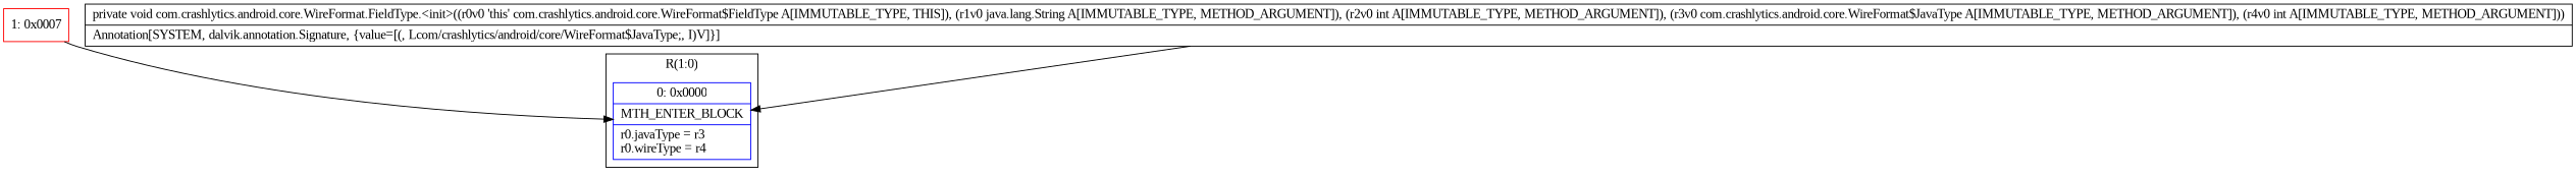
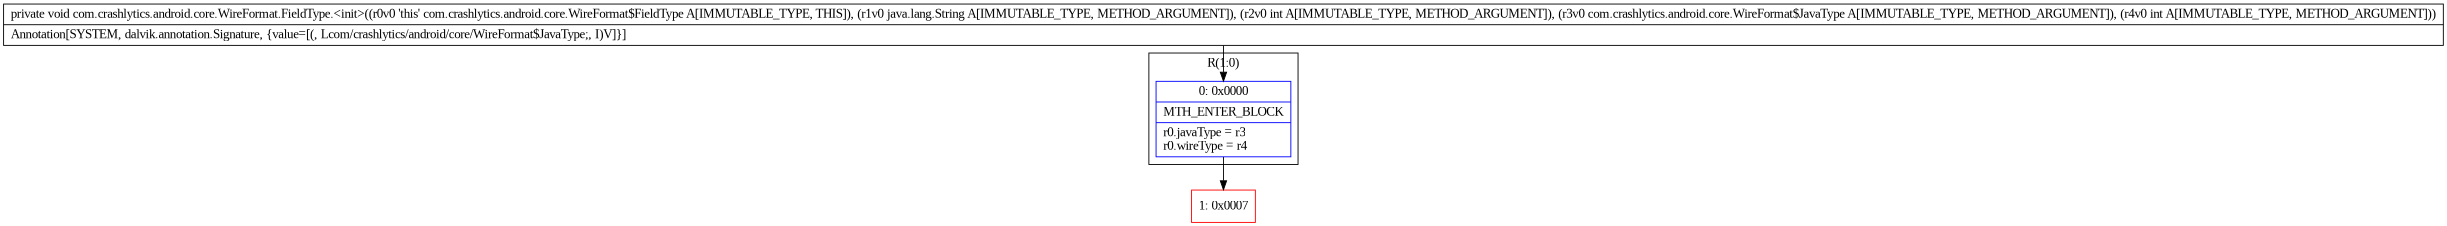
  digraph {
    fontname="Liberation Serif"
    node [shape=record fontname="Liberation Serif"]
    edge [fontname="Liberation Serif"]
    n1 [color=blue label="{0\:\ 0x0000|MTH_ENTER_BLOCK\l|r0.javaType = r3\lr0.wireType = r4\l}"]
    n2 [color=red label="{1\:\ 0x0007}"]
    n3 [label="{private void com.crashlytics.android.core.WireFormat.FieldType.\<init\>((r0v0 'this' com.crashlytics.android.core.WireFormat$FieldType A[IMMUTABLE_TYPE, THIS]), (r1v0 java.lang.String A[IMMUTABLE_TYPE, METHOD_ARGUMENT]), (r2v0 int A[IMMUTABLE_TYPE, METHOD_ARGUMENT]), (r3v0 com.crashlytics.android.core.WireFormat$JavaType A[IMMUTABLE_TYPE, METHOD_ARGUMENT]), (r4v0 int A[IMMUTABLE_TYPE, METHOD_ARGUMENT]))  | Annotation[SYSTEM, dalvik.annotation.Signature, \{value=[(, Lcom\/crashlytics\/android\/core\/WireFormat$JavaType;, I)V]\}]\l}"]
    subgraph cluster_1 {
      label="R(1:0)"
      n1
    }
-   n2 -> n1
+   n1 -> n2
    n3 -> n1
  }
